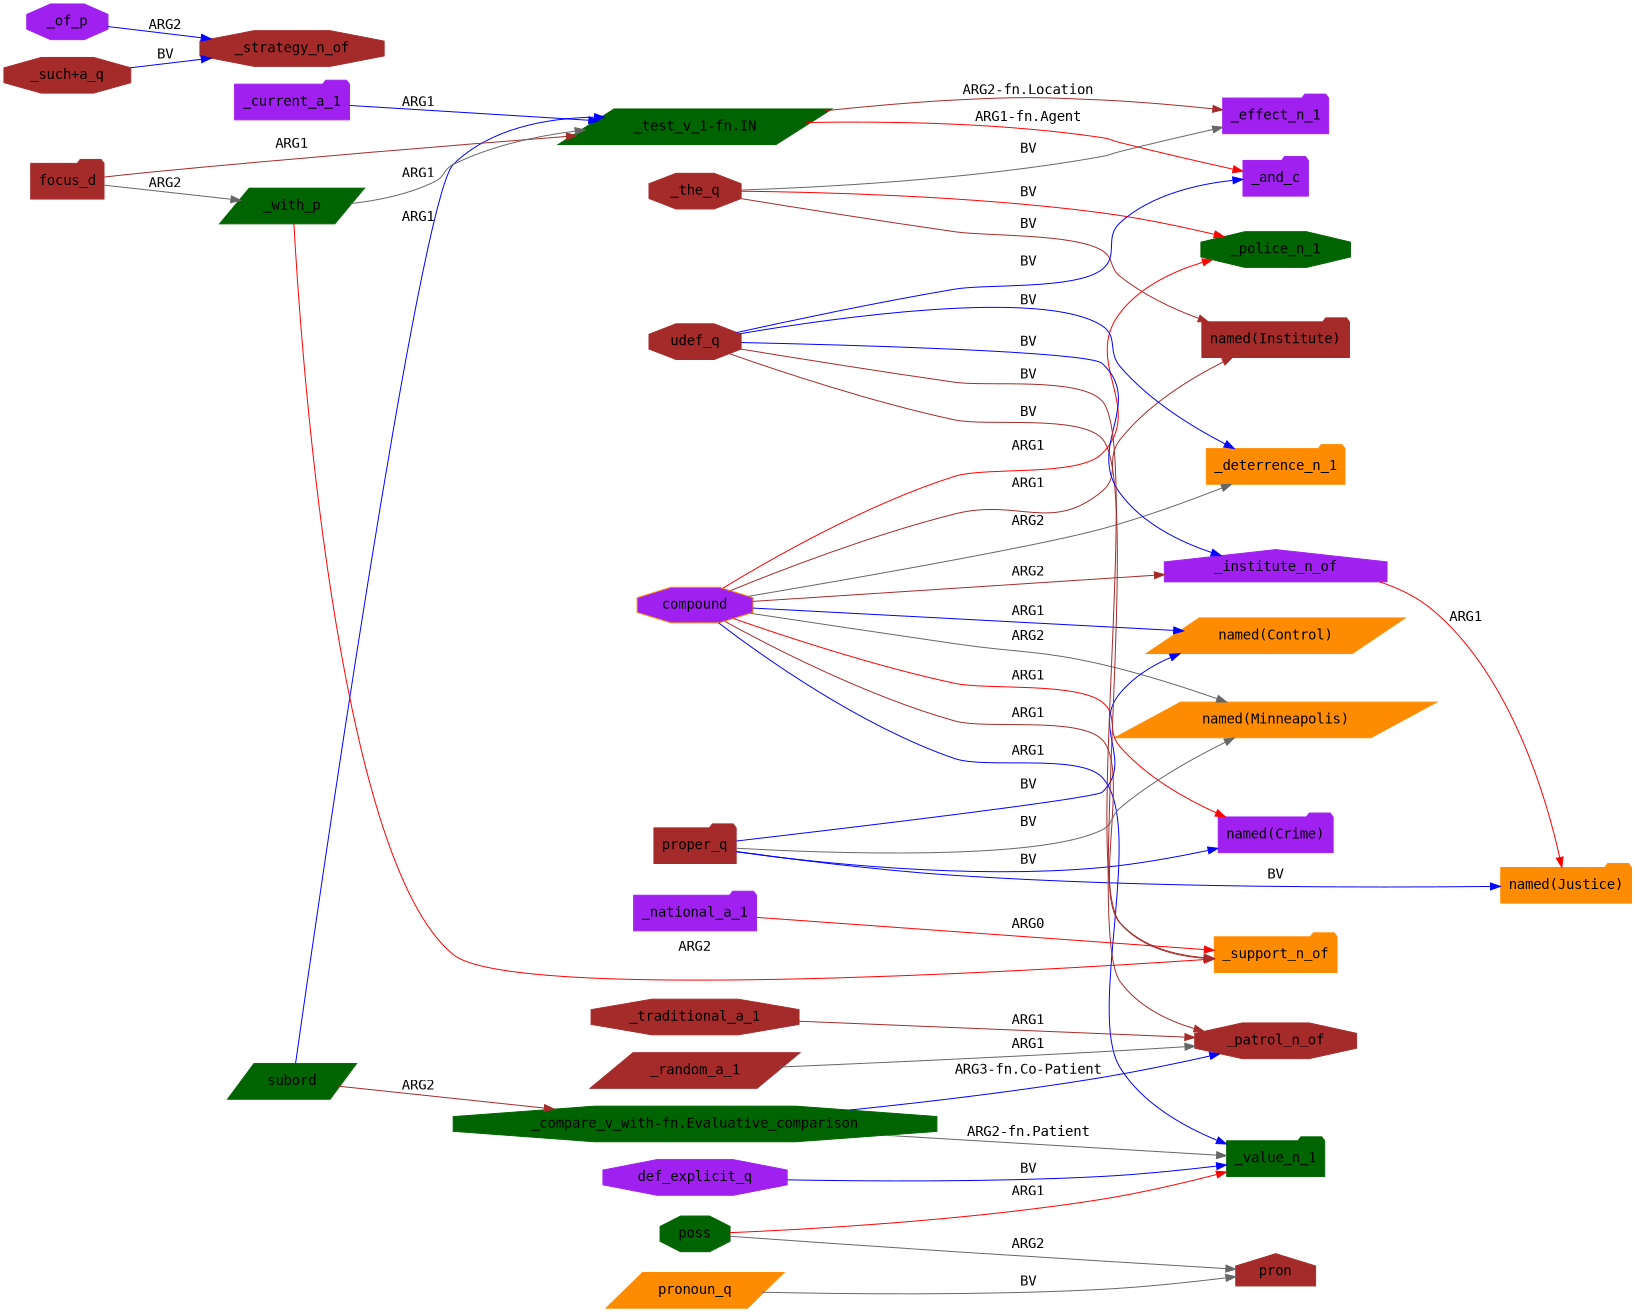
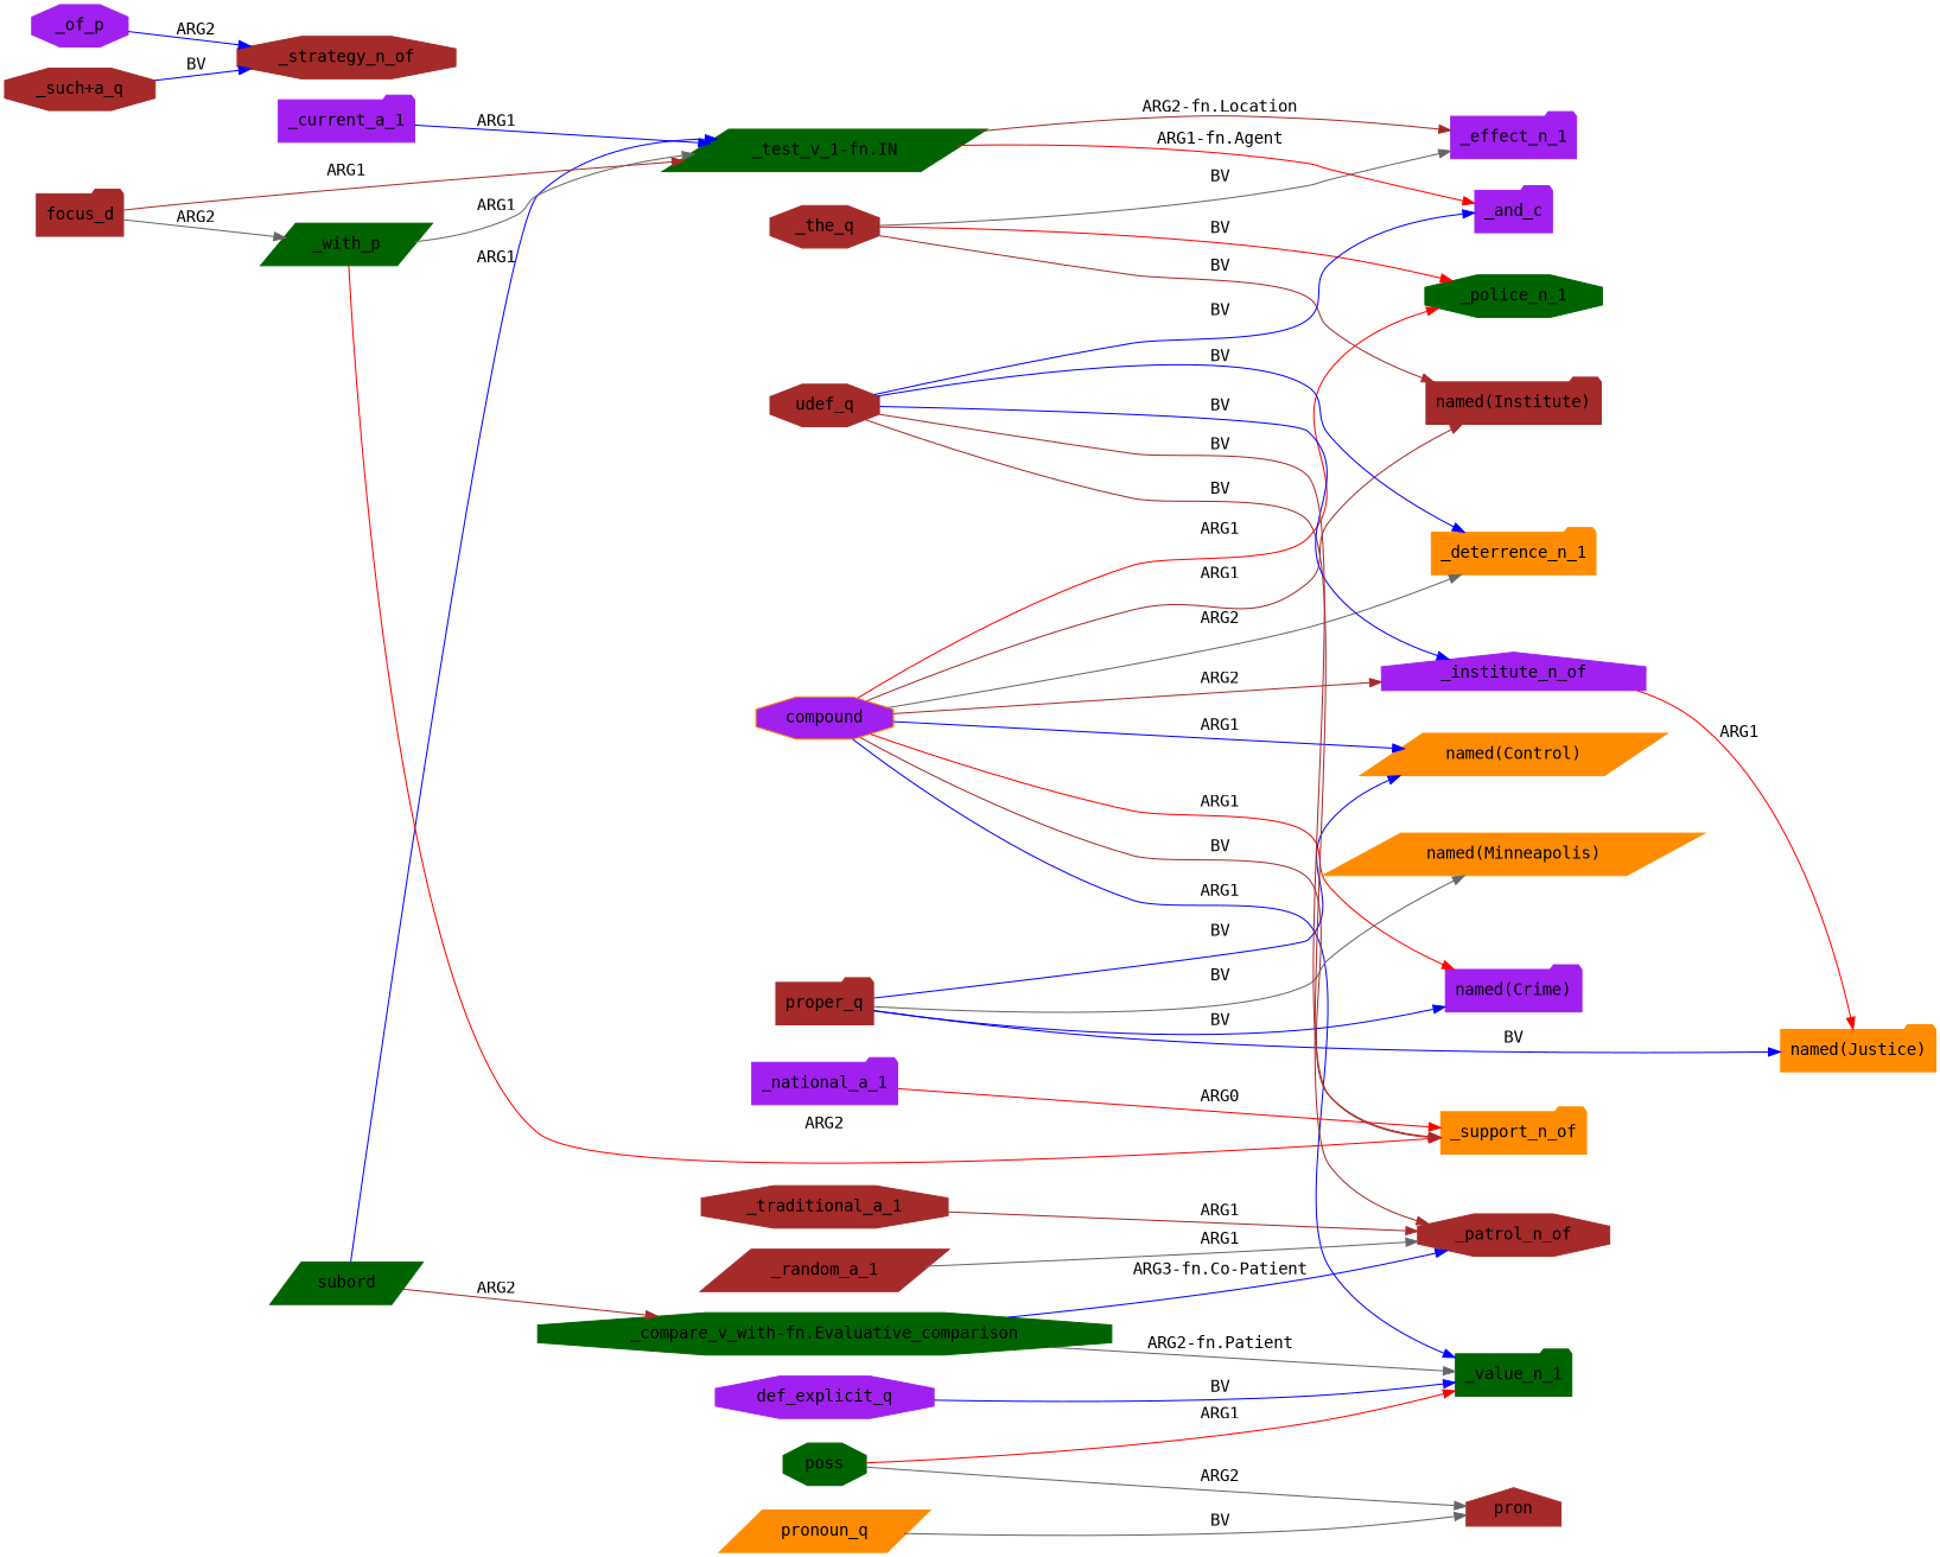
  digraph {
    fontname="DejaVu Sans Mono"
    rankdir=LR
    node [color=brown fontname="DejaVu Sans Mono" shape=octagon style=filled]
    edge [color=blue fontname="DejaVu Sans Mono"]
    def_explicit_q [color=purple]
    _value_n_1 [color=darkgreen shape=folder]
    subord [color=darkgreen shape=parallelogram]
    "_test_v_1-fn.IN" [color=darkgreen shape=parallelogram]
    "_compare_v_with-fn.Evaluative_comparison" [color=darkgreen]
    _effect_n_1 [color=purple shape=folder]
    _and_c [color=purple shape=folder]
    _patrol_n_of
    _of_p [color=purple]
    _strategy_n_of
    compound [color=darkorange fillcolor=purple]
    _institute_n_of [color=purple shape=house]
    _police_n_1 [color=darkgreen]
    _deterrence_n_1 [color=darkorange shape=folder]
    _support_n_of [color=darkorange shape=folder]
    "named(Control)" [color=darkorange shape=parallelogram]
    "named(Institute)" [shape=folder]
    "named(Minneapolis)" [color=darkorange shape=parallelogram]
    "named(Crime)" [color=purple shape=folder]
    "named(Justice)" [color=darkorange shape=folder]
    poss [color=darkgreen]
    pron [shape=house]
    _the_q
    focus_d [shape=folder]
    _with_p [color=darkgreen shape=parallelogram]
    proper_q [shape=folder]
    _current_a_1 [color=purple shape=folder]
    "_such+a_q"
    pronoun_q [color=darkorange shape=parallelogram]
    _random_a_1 [shape=parallelogram]
    _national_a_1 [color=purple shape=folder]
    udef_q
    _traditional_a_1
    def_explicit_q -> _value_n_1 [label=BV]
    subord -> "_test_v_1-fn.IN" [label=ARG1]
    subord -> "_compare_v_with-fn.Evaluative_comparison" [color=brown label=ARG2]
    "_test_v_1-fn.IN" -> _effect_n_1 [color=brown label="ARG2-fn.Location"]
    "_test_v_1-fn.IN" -> _and_c [color=red label="ARG1-fn.Agent"]
    "_compare_v_with-fn.Evaluative_comparison" -> _value_n_1 [color=gray40 label="ARG2-fn.Patient"]
    "_compare_v_with-fn.Evaluative_comparison" -> _patrol_n_of [label="ARG3-fn.Co-Patient"]
    _of_p -> _strategy_n_of [label=ARG2]
    compound -> _value_n_1 [label=ARG1]
    compound -> _institute_n_of [color=brown label=ARG2]
    compound -> _police_n_1 [color=red label=ARG1]
    compound -> _deterrence_n_1 [color=gray40 label=ARG2]
-   compound -> _support_n_of [color=brown label=ARG1]
+   compound -> _support_n_of [color=brown label=BV]
    compound -> "named(Control)" [label=ARG1]
    compound -> "named(Institute)" [color=brown label=ARG1]
-   compound -> "named(Minneapolis)" [color=gray40 label=ARG2]
    compound -> "named(Crime)" [color=red label=ARG1]
    _institute_n_of -> "named(Justice)" [color=red label=ARG1]
    poss -> _value_n_1 [color=red label=ARG1]
    poss -> pron [color=gray40 label=ARG2]
    _the_q -> _effect_n_1 [color=gray40 label=BV]
    _the_q -> _police_n_1 [color=red label=BV]
    _the_q -> "named(Institute)" [color=brown label=BV]
    focus_d -> "_test_v_1-fn.IN" [color=brown label=ARG1]
    focus_d -> _with_p [color=gray40 label=ARG2]
    _with_p -> "_test_v_1-fn.IN" [color=gray40 label=ARG1]
    _with_p -> _support_n_of [color=red label=ARG2]
    proper_q -> "named(Control)" [label=BV]
    proper_q -> "named(Minneapolis)" [color=gray40 label=BV]
    proper_q -> "named(Crime)" [label=BV]
    proper_q -> "named(Justice)" [label=BV]
    _current_a_1 -> "_test_v_1-fn.IN" [label=ARG1]
    "_such+a_q" -> _strategy_n_of [label=BV]
    pronoun_q -> pron [color=gray40 label=BV]
    _random_a_1 -> _patrol_n_of [color=gray40 label=ARG1]
    _national_a_1 -> _support_n_of [color=red label=ARG0]
    udef_q -> _and_c [label=BV]
    udef_q -> _patrol_n_of [color=brown label=BV]
    udef_q -> _institute_n_of [label=BV]
    udef_q -> _deterrence_n_1 [label=BV]
    udef_q -> _support_n_of [color=brown label=BV]
    _traditional_a_1 -> _patrol_n_of [color=brown label=ARG1]
  }
